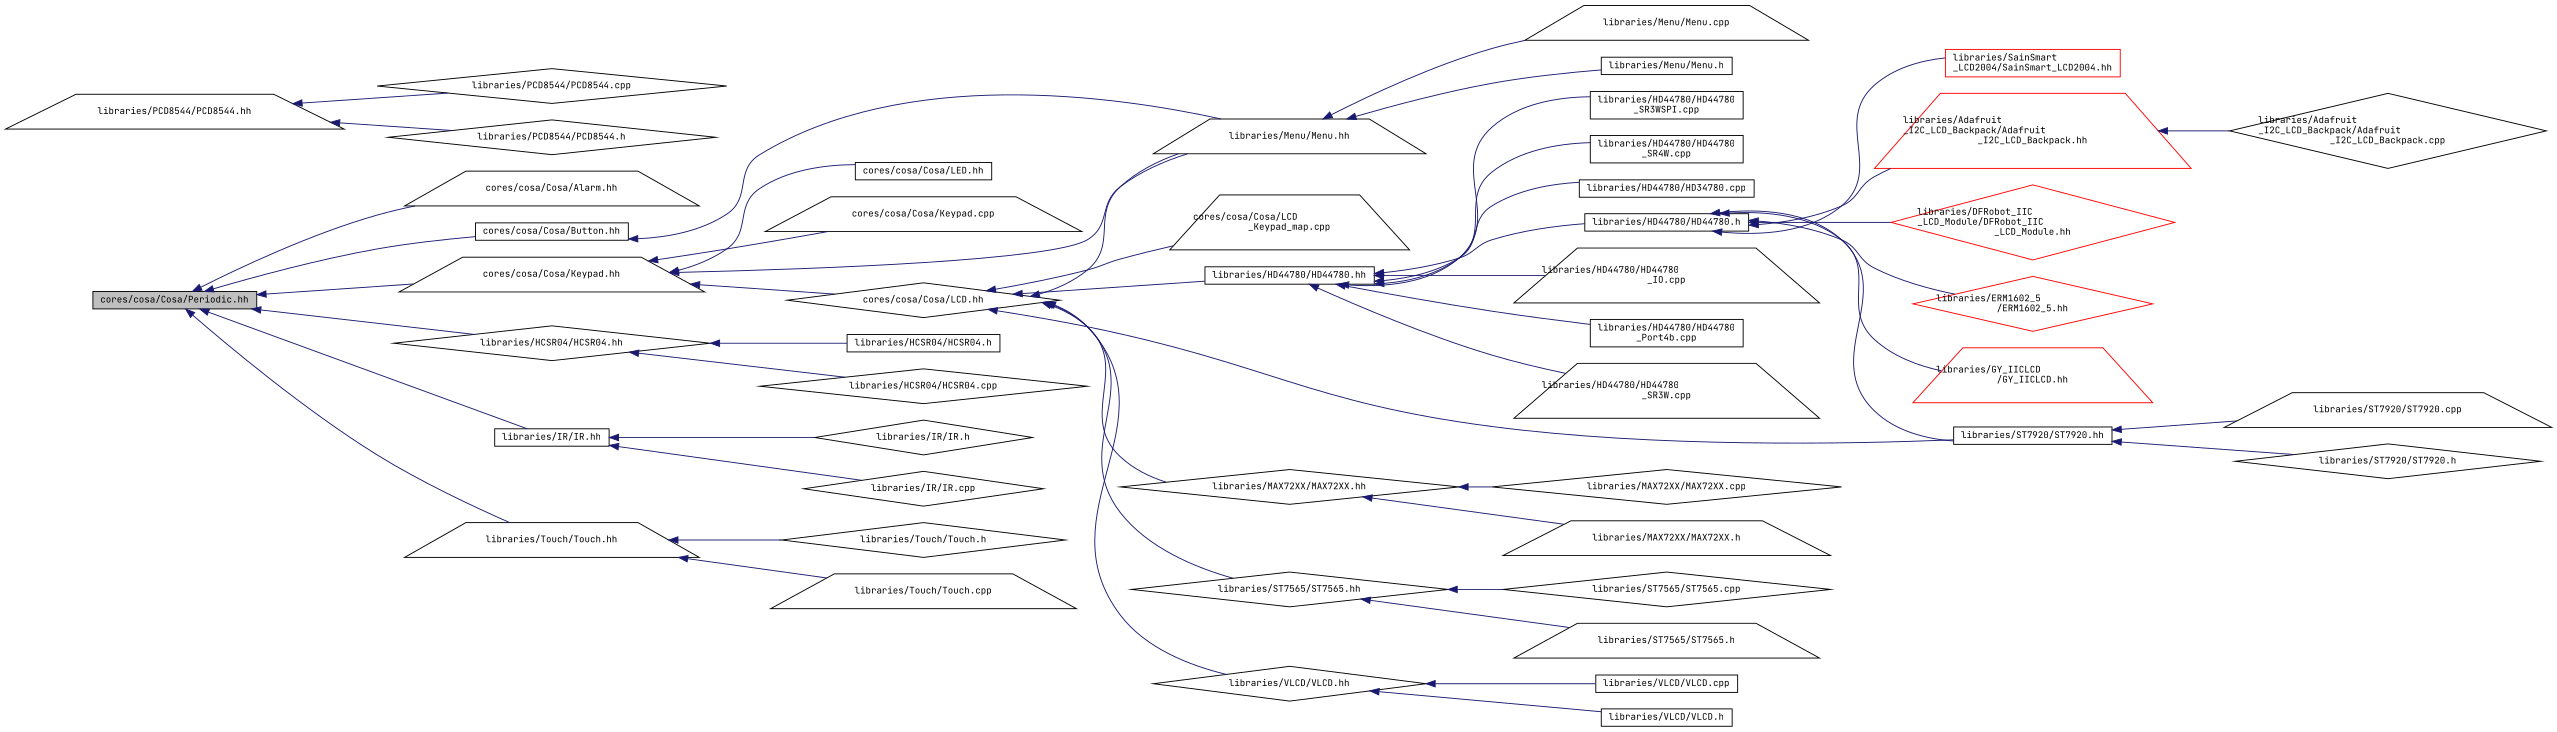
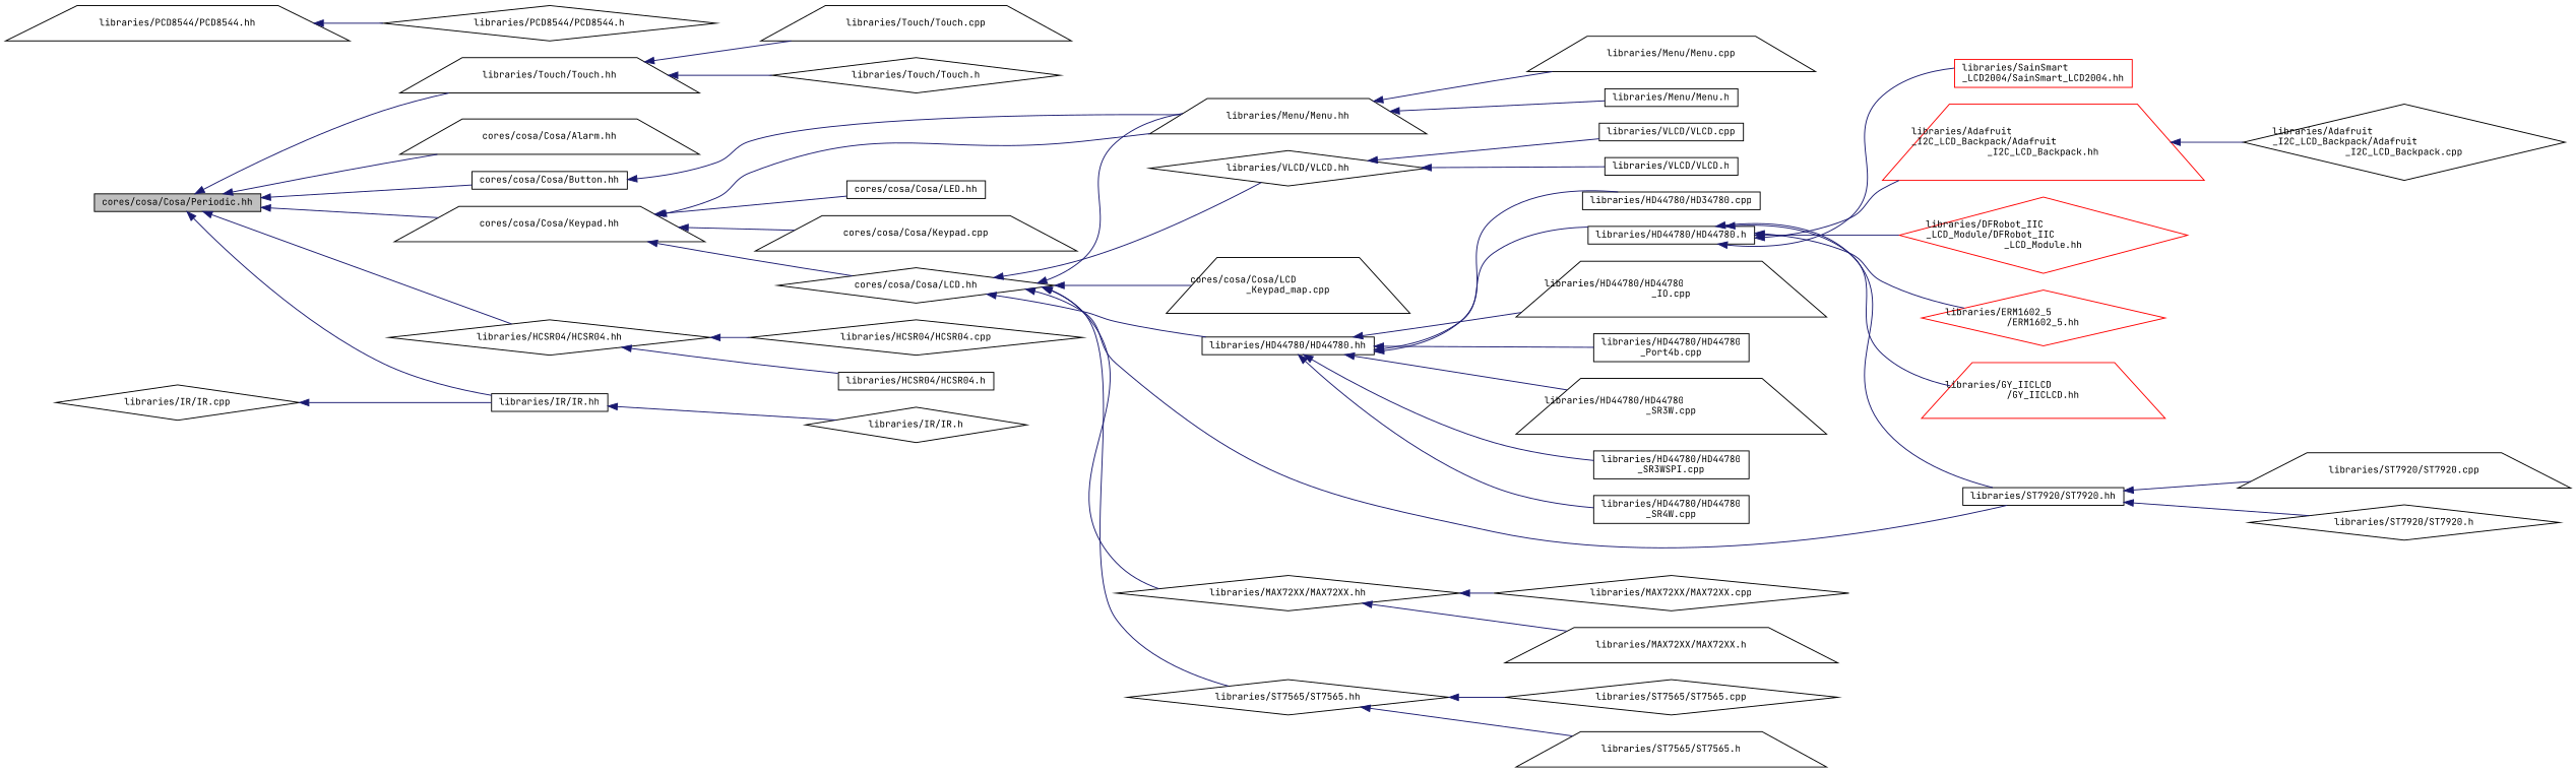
  digraph {
    fontname="JetBrains Mono"
    rankdir=LR
    node [color=black fillcolor=white fontname="JetBrains Mono" fontsize=10 shape=diamond style=filled]
    edge [color=midnightblue dir=back fontname="JetBrains Mono" fontsize=10 labelfontname=Helvetica labelfontsize=10 style=solid]
    n1 [fillcolor=grey75 fontcolor=black height=0.2 label="cores/cosa/Cosa/Periodic.hh" shape=box width=0.4]
    n2 [height=0.2 label="cores/cosa/Cosa/Alarm.hh" shape=trapezium width=0.4]
    n3 [height=0.2 label="cores/cosa/Cosa/Button.hh" shape=box width=0.4]
    n4 [height=0.2 label="cores/cosa/Cosa/Keypad.hh" shape=trapezium width=0.4]
    n5 [height=0.2 label="libraries/HCSR04/HCSR04.hh" width=0.4]
    n6 [height=0.2 label="libraries/IR/IR.hh" shape=box width=0.4]
    n7 [height=0.2 label="libraries/Touch/Touch.hh" shape=trapezium width=0.4]
    n8 [height=0.2 label="libraries/Menu/Menu.hh" shape=trapezium width=0.4]
    n9 [height=0.2 label="cores/cosa/Cosa/LED.hh" shape=box width=0.4]
    n10 [height=0.2 label="cores/cosa/Cosa/Keypad.cpp" shape=trapezium width=0.4]
    n11 [height=0.2 label="cores/cosa/Cosa/LCD.hh" width=0.4]
    n12 [height=0.2 label="libraries/HCSR04/HCSR04.cpp" width=0.4]
    n13 [height=0.2 label="libraries/HCSR04/HCSR04.h" shape=box width=0.4]
    n14 [height=0.2 label="libraries/IR/IR.cpp" width=0.4]
    n15 [height=0.2 label="libraries/IR/IR.h" width=0.4]
    n16 [height=0.2 label="libraries/Touch/Touch.cpp" shape=trapezium width=0.4]
    n17 [height=0.2 label="libraries/Touch/Touch.h" width=0.4]
    n18 [height=0.2 label="libraries/Menu/Menu.cpp" shape=trapezium width=0.4]
    n19 [height=0.2 label="libraries/Menu/Menu.h" shape=box width=0.4]
    n20 [height=0.2 label="cores/cosa/Cosa/LCD\l_Keypad_map.cpp" shape=trapezium width=0.4]
    n21 [height=0.2 label="libraries/HD44780/HD44780.hh" shape=box width=0.4]
    n22 [height=0.2 label="libraries/ST7920/ST7920.hh" shape=box width=0.4]
    n23 [height=0.2 label="libraries/MAX72XX/MAX72XX.hh" width=0.4]
    n24 [height=0.2 label="libraries/ST7565/ST7565.hh" width=0.4]
    n25 [height=0.2 label="libraries/VLCD/VLCD.hh" width=0.4]
    n26 [height=0.2 label="libraries/HD44780/HD34780.cpp" shape=box width=0.4]
    n27 [height=0.2 label="libraries/HD44780/HD44780.h" shape=box width=0.4]
    n28 [height=0.2 label="libraries/HD44780/HD44780\l_IO.cpp" shape=trapezium width=0.4]
    n29 [height=0.2 label="libraries/HD44780/HD44780\l_Port4b.cpp" shape=box width=0.4]
    n30 [height=0.2 label="libraries/HD44780/HD44780\l_SR3W.cpp" shape=trapezium width=0.4]
    n31 [height=0.2 label="libraries/HD44780/HD44780\l_SR3WSPI.cpp" shape=box width=0.4]
    n32 [height=0.2 label="libraries/HD44780/HD44780\l_SR4W.cpp" shape=box width=0.4]
    n33 [height=0.2 label="libraries/ST7920/ST7920.cpp" shape=trapezium width=0.4]
    n34 [height=0.2 label="libraries/ST7920/ST7920.h" width=0.4]
    n35 [height=0.2 label="libraries/MAX72XX/MAX72XX.cpp" width=0.4]
    n36 [height=0.2 label="libraries/MAX72XX/MAX72XX.h" shape=trapezium width=0.4]
    n37 [height=0.2 label="libraries/PCD8544/PCD8544.hh" shape=trapezium width=0.4]
-   n38 [height=0.2 label="libraries/PCD8544/PCD8544.cpp" width=0.4]
    n39 [height=0.2 label="libraries/PCD8544/PCD8544.h" width=0.4]
    n40 [height=0.2 label="libraries/ST7565/ST7565.cpp" width=0.4]
    n41 [height=0.2 label="libraries/ST7565/ST7565.h" shape=trapezium width=0.4]
    n42 [height=0.2 label="libraries/VLCD/VLCD.cpp" shape=box width=0.4]
    n43 [height=0.2 label="libraries/VLCD/VLCD.h" shape=box width=0.4]
    n44 [color=red height=0.2 label="libraries/Adafruit\l_I2C_LCD_Backpack/Adafruit\l_I2C_LCD_Backpack.hh" shape=trapezium width=0.4]
    n45 [color=red height=0.2 label="libraries/DFRobot_IIC\l_LCD_Module/DFRobot_IIC\l_LCD_Module.hh" width=0.4]
    n46 [color=red height=0.2 label="libraries/ERM1602_5\l/ERM1602_5.hh" width=0.4]
    n47 [color=red height=0.2 label="libraries/GY_IICLCD\l/GY_IICLCD.hh" shape=trapezium width=0.4]
    n48 [color=red height=0.2 label="libraries/SainSmart\l_LCD2004/SainSmart_LCD2004.hh" shape=box width=0.4]
    n49 [height=0.2 label="libraries/Adafruit\l_I2C_LCD_Backpack/Adafruit\l_I2C_LCD_Backpack.cpp" width=0.4]
    n1 -> n2
    n1 -> n3
    n1 -> n4
    n1 -> n5
    n1 -> n6
    n1 -> n7
    n3 -> n8
    n4 -> n8
    n4 -> n9
    n4 -> n10
    n4 -> n11
    n5 -> n12
    n5 -> n13
-   n6 -> n14
+   n14 -> n6
    n6 -> n15
    n7 -> n16
    n7 -> n17
    n8 -> n18
    n8 -> n19
    n11 -> n8
    n11 -> n20
    n11 -> n21
    n11 -> n22
    n11 -> n23
    n11 -> n24
    n11 -> n25
    n21 -> n26
    n21 -> n27
    n21 -> n28
    n21 -> n29
    n21 -> n30
    n21 -> n31
    n21 -> n32
    n22 -> n33
    n22 -> n34
    n23 -> n35
    n23 -> n36
    n24 -> n40
    n24 -> n41
    n25 -> n42
    n25 -> n43
    n27 -> n22
    n27 -> n44
    n27 -> n45
    n27 -> n46
    n27 -> n47
    n27 -> n48
-   n37 -> n38
    n37 -> n39
    n44 -> n49
  }
